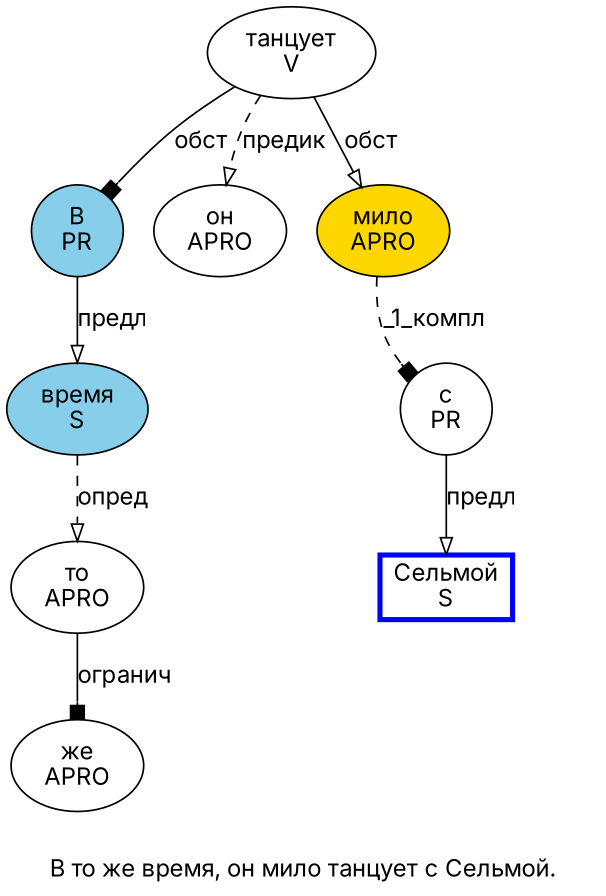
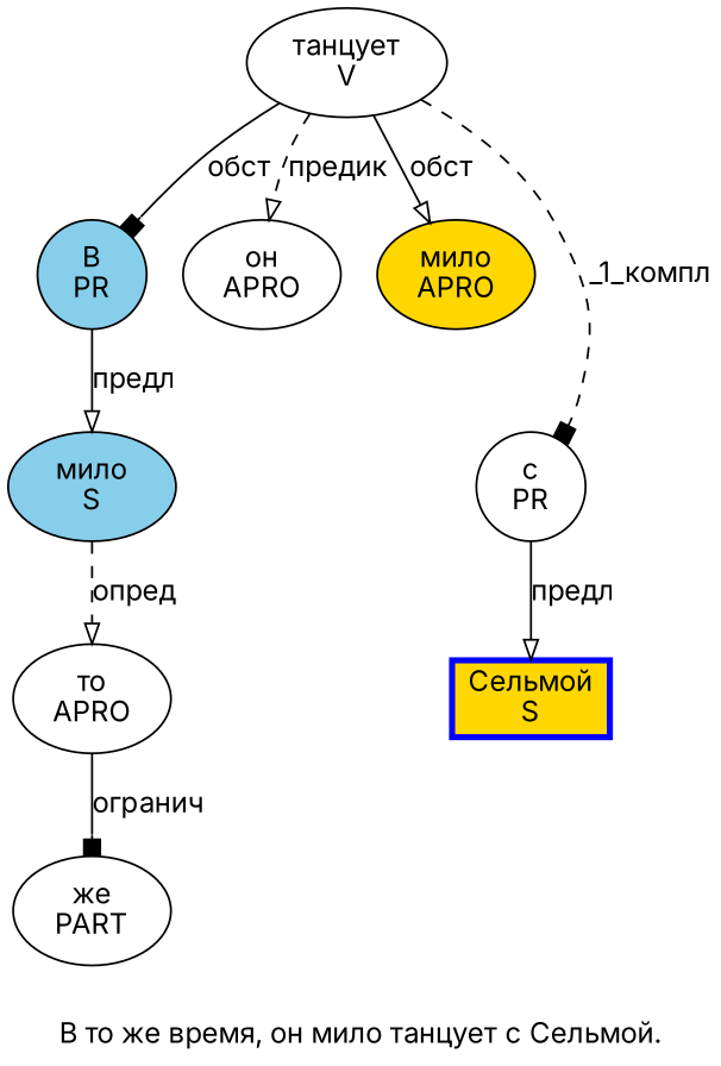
  digraph {
    fontname=Inter
    label="В то же время, он мило танцует с Сельмой."
    node [fillcolor=white fontname=Inter penwidth=1 shape=ellipse style=filled]
    edge [arrowhead=onormal fontname=Inter style=solid]
    n1 [fillcolor=skyblue label="В\nPR"]
-   n2 [fillcolor=skyblue label="время\nS"]
+   n2 [fillcolor=skyblue label="мило\nS"]
    n3 [label="то\nAPRO"]
-   n4 [label="же\nAPRO"]
+   n4 [label="же\nPART"]
    n5 [label="он\nAPRO"]
    n6 [fillcolor=gold label="мило\nAPRO"]
    n7 [label="танцует\nV"]
    n8 [label="с\nPR"]
-   n9 [color=blue label="Сельмой\nS" penwidth=3 shape=box]
+   n9 [color=blue fillcolor=gold label="Сельмой\nS" penwidth=3 shape=box]
    n1 -> n2 [label="предл"]
    n2 -> n3 [label="опред" style=dashed]
    n3 -> n4 [arrowhead=box label="огранич"]
    n7 -> n1 [arrowhead=box label="обст"]
    n7 -> n5 [label="предик" style=dashed]
    n7 -> n6 [label="обст"]
-   n6 -> n8 [arrowhead=box label="_1_компл" style=dashed]
+   n7 -> n8 [arrowhead=box label="_1_компл" style=dashed]
    n8 -> n9 [label="предл"]
  }
